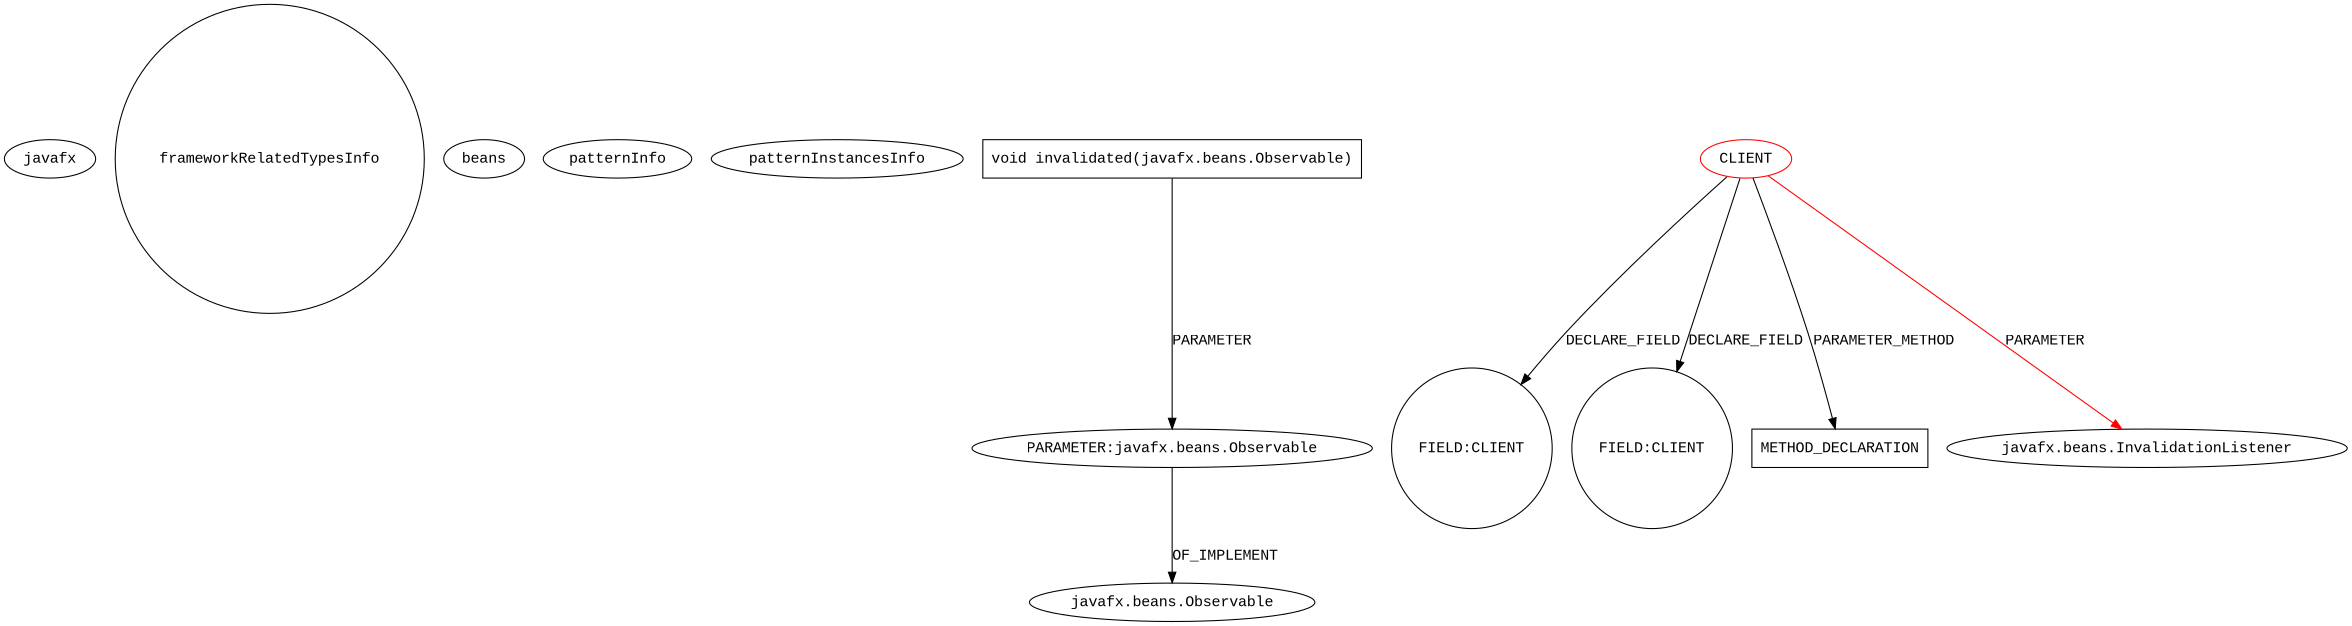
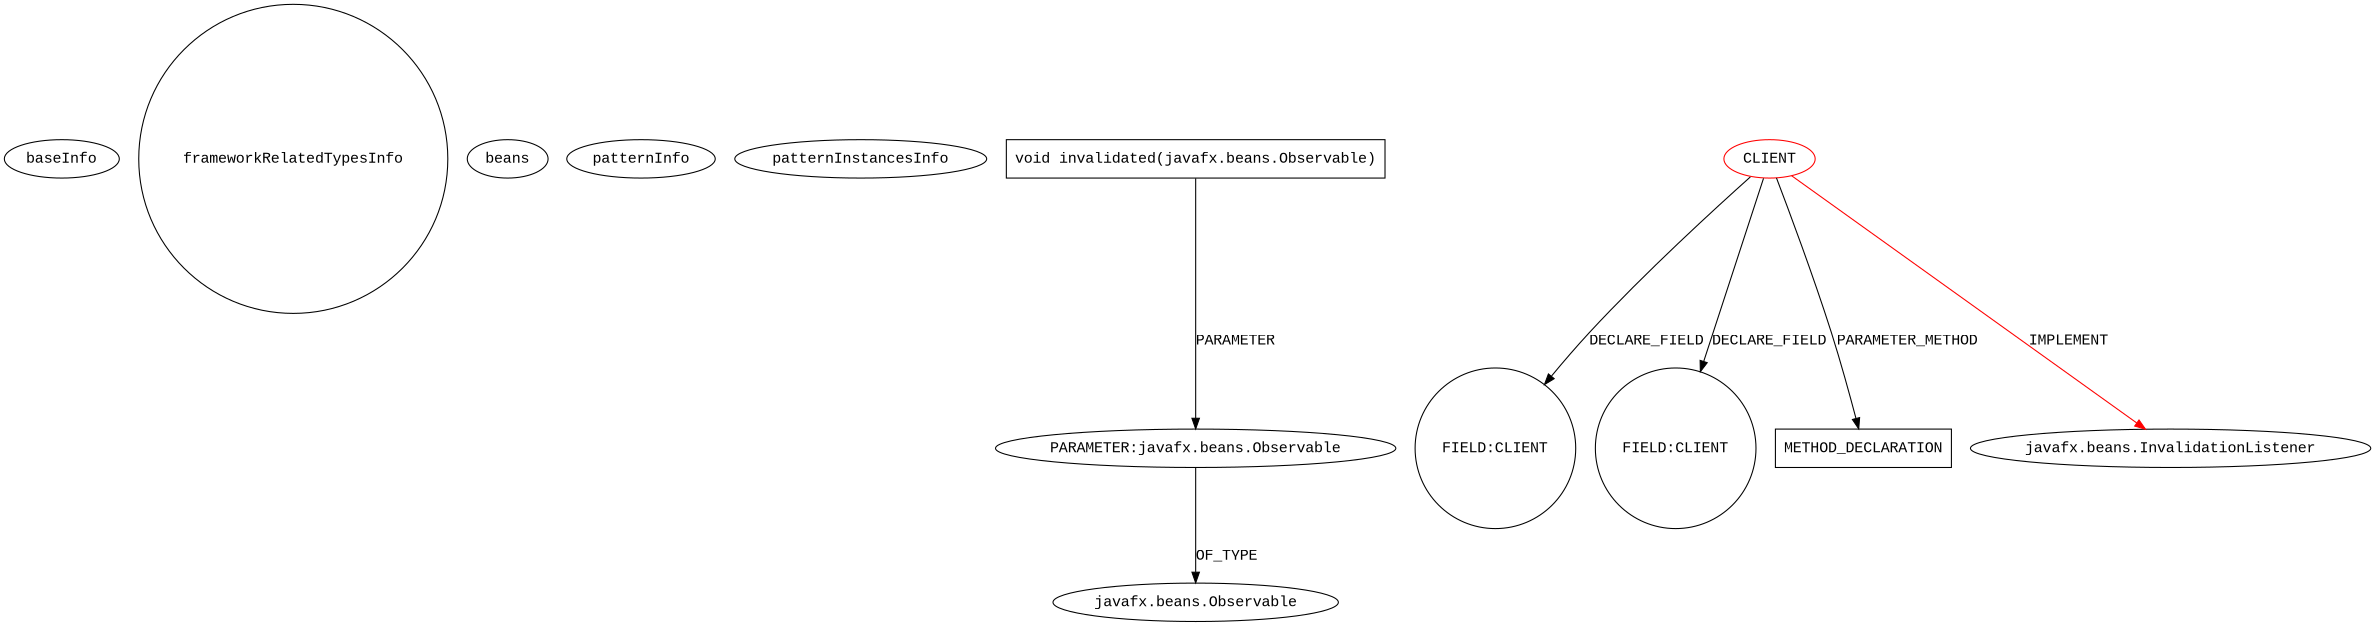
  digraph {
    fontname="Liberation Mono"
    node [fontname="Liberation Mono" isFrameworkType=false]
    edge [fontname="Liberation Mono"]
-   baseInfo [category=pattern graphId=2180 isAnonymous=false possibleRelation=false label=javafx isFrameworkType=""]
+   baseInfo [category=pattern graphId=2180 isAnonymous=false possibleRelation=false isFrameworkType=""]
    frameworkRelatedTypesInfo [0="javafx.beans.InvalidationListener" shape=circle isFrameworkType=""]
    n3 [label=beans isFrameworkType=""]
    patternInfo [frequency=2.0 patternRootClient=0 isFrameworkType=""]
    patternInstancesInfo [0="sebbafer-Sebanana~/sebbafer-Sebanana/Sebanana-master/src/sebanana/views/GameView.java~GameView~4132" 1="sebbafer-Sebanana~/sebbafer-Sebanana/Sebanana-master/src/sebanana/views/StandaardBeeld.java~StandaardBeeld~4134" isFrameworkType=""]
    n6 [label="PARAMETER:javafx.beans.Observable" vertexType=PARAMETER_DECLARATION]
    n7 [label="javafx.beans.Observable" vertexType=FRAMEWORK_INTERFACE_TYPE]
    n8 [label="void invalidated(javafx.beans.Observable)" shape=box vertexType=OVERRIDING_METHOD_DECLARATION]
    n9 [color=red label=CLIENT vertexType=ROOT_CLIENT_CLASS_DECLARATION]
    n10 [label="FIELD:CLIENT" shape=circle vertexType=FIELD_DECLARATION]
    n11 [label="FIELD:CLIENT" shape=circle vertexType=FIELD_DECLARATION]
    n12 [label=METHOD_DECLARATION shape=box vertexType=CLIENT_METHOD_DECLARATION]
    n13 [label="javafx.beans.InvalidationListener" vertexType=FRAMEWORK_INTERFACE_TYPE]
-   n6 -> n7 [label=OF_IMPLEMENT]
+   n6 -> n7 [label=OF_TYPE]
    n8 -> n6 [label=PARAMETER]
    n9 -> n10 [label=DECLARE_FIELD]
    n9 -> n11 [label=DECLARE_FIELD]
    n9 -> n12 [label=PARAMETER_METHOD]
-   n9 -> n13 [color=red label=PARAMETER]
+   n9 -> n13 [color=red label=IMPLEMENT]
  }
